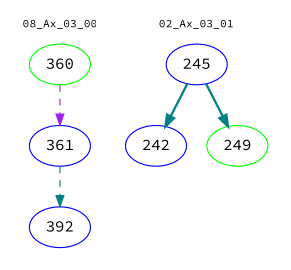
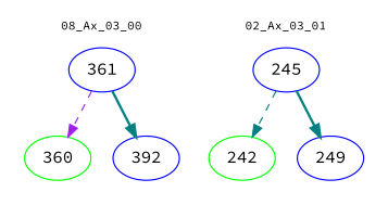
  digraph {
    fontname="Source Code Pro"
    node [color=blue fontname="Source Code Pro"]
    edge [color=teal fontname="Source Code Pro" style=dashed]
    n1 [label=361]
    n2 [color=green label=360]
    n3 [label=392]
    n4 [label=245]
-   n5 [label=242]
-   n6 [color=green label=249]
+   n5 [color=green label=242]
+   n6 [label=249]
    subgraph cluster_1 {
      color=white
      fontsize=10
      label="08_Ax_03_00"
      n1
      n2
      n3
    }
    subgraph cluster_2 {
      color=white
      fontsize=10
      label="02_Ax_03_01"
      n4
      n5
      n6
    }
-   n2 -> n1 [color=purple]
-   n1 -> n3
-   n4 -> n5 [style=bold]
+   n1 -> n2 [color=purple]
+   n1 -> n3 [style=bold]
+   n4 -> n5
    n4 -> n6 [style=bold]
  }
